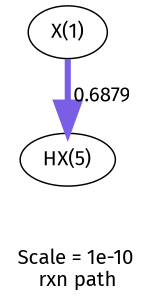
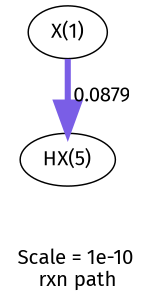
  digraph {
    fontname="Fira Sans"
    label="Scale = 1e-10\l rxn path"
    node [fontname="Fira Sans"]
    n1 [label="X(1)"]
    n2 [label="HX(5)"]
-   n1 -> n2 [arrowsize=2.08 color="0.7, 0.588, 0.9" fontname="Fira Sans" label=" 0.6879" style="setlinewidth(4.16)"]
+   n1 -> n2 [arrowsize=2.08 color="0.7, 0.588, 0.9" fontname="Fira Sans" label=" 0.0879" style="setlinewidth(4.16)"]
  }
